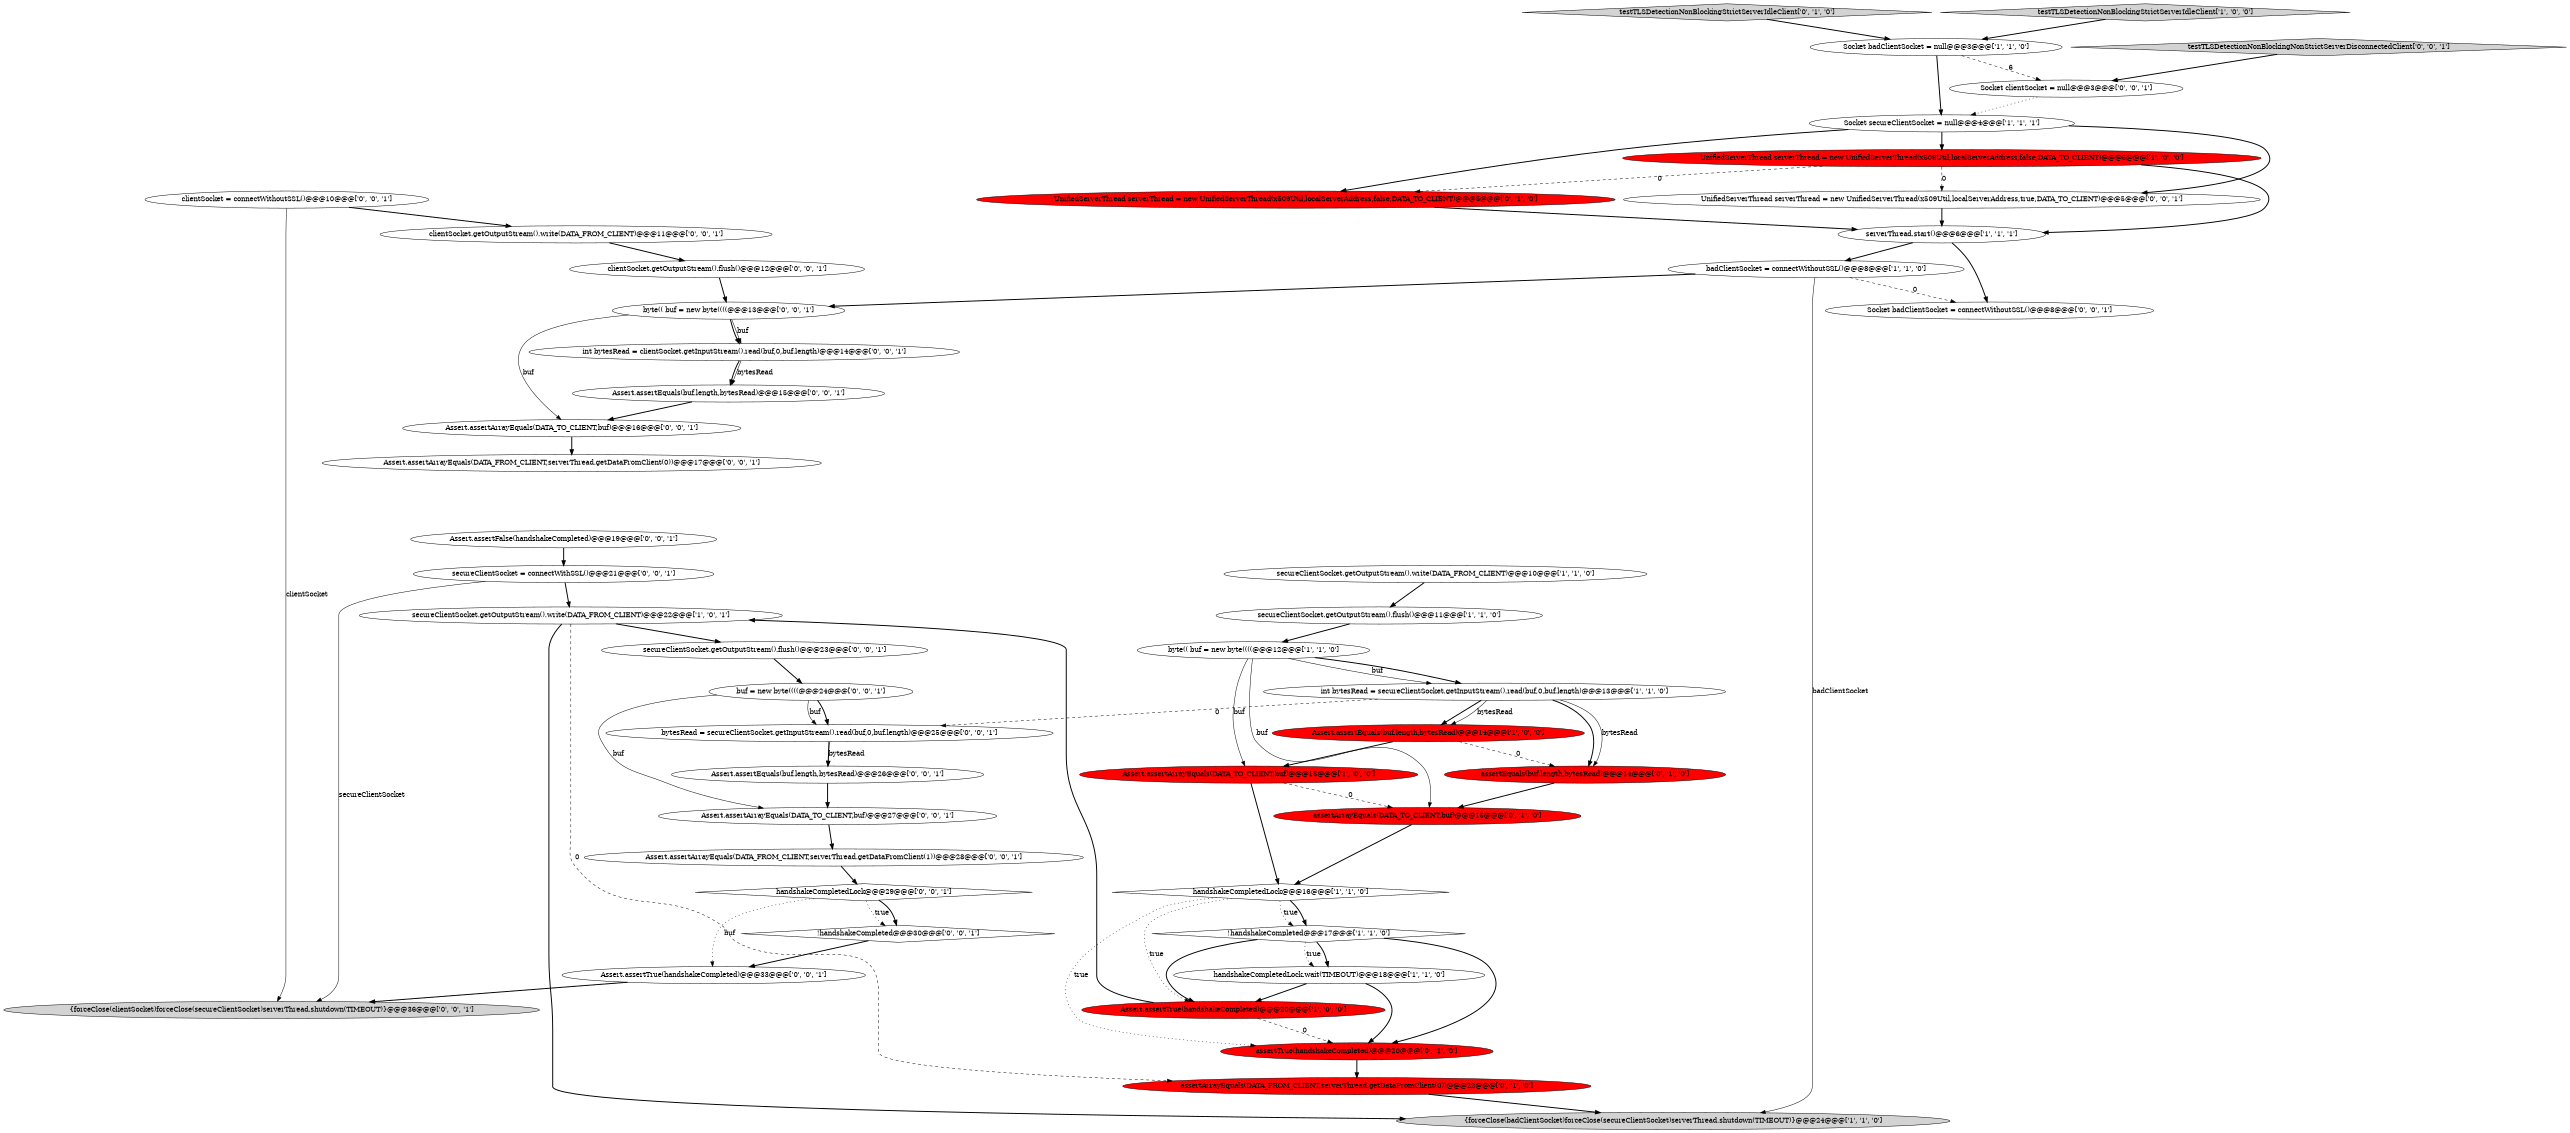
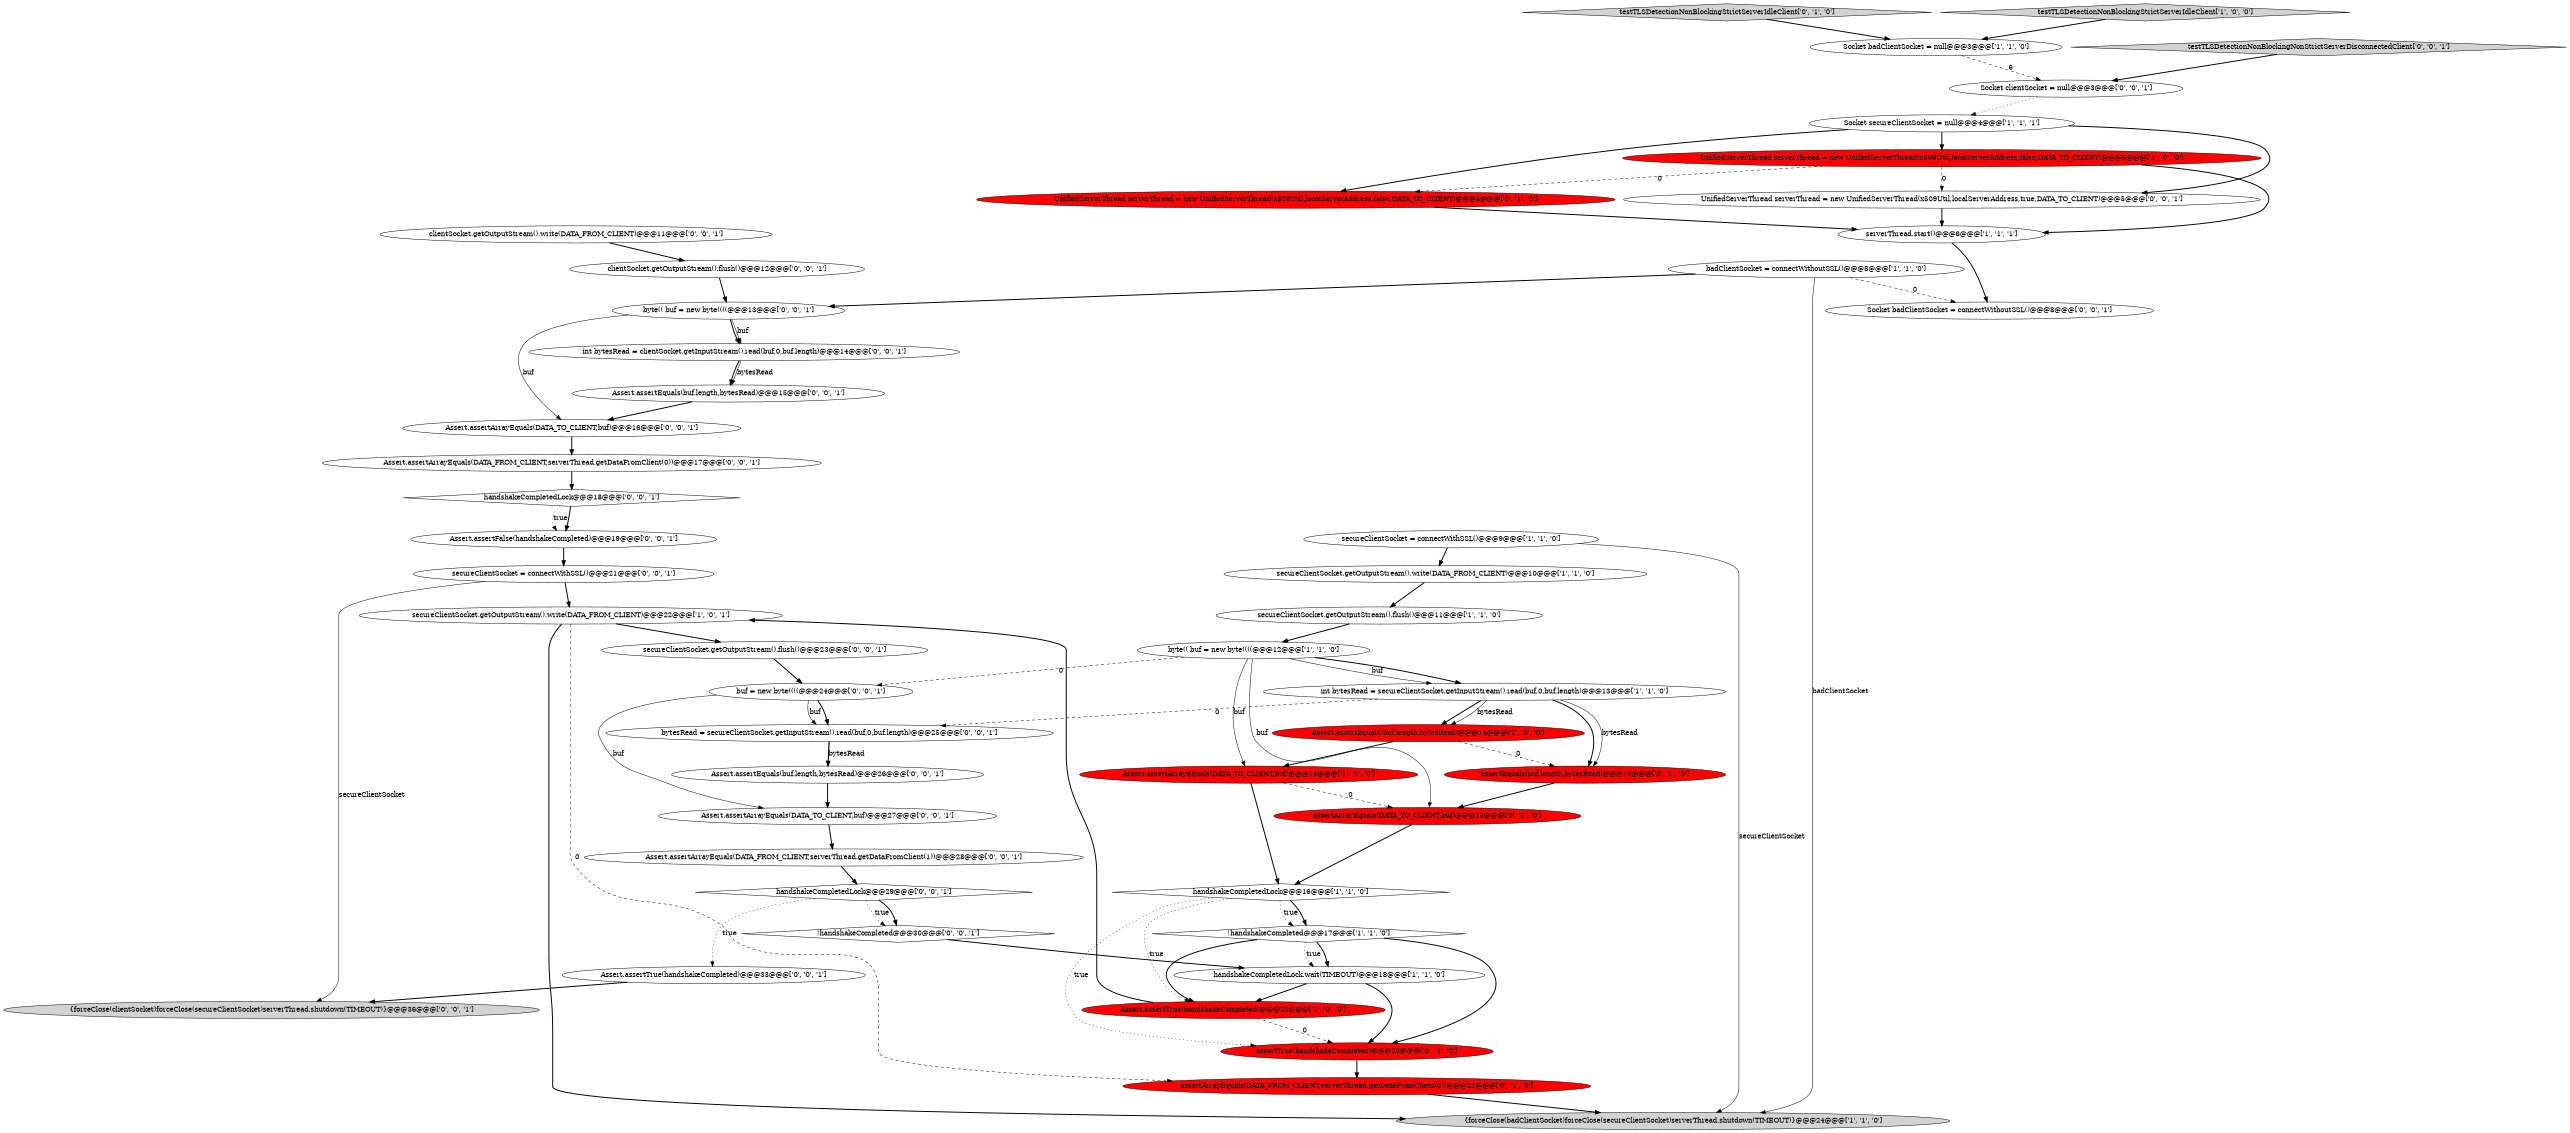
  digraph {
    node [fillcolor=white shape=ellipse style=filled]
    edge [style=bold]
-   n1 [label="clientSocket = connectWithoutSSL()@@@10@@@['0', '0', '1']"]
    n2 [label="clientSocket.getOutputStream().write(DATA_FROM_CLIENT)@@@11@@@['0', '0', '1']"]
    n3 [fillcolor=lightgray label="{forceClose(clientSocket)forceClose(secureClientSocket)serverThread.shutdown(TIMEOUT)}@@@36@@@['0', '0', '1']"]
    n4 [label="clientSocket.getOutputStream().flush()@@@12@@@['0', '0', '1']"]
    n5 [fillcolor=red label="Assert.assertTrue(handshakeCompleted)@@@20@@@['1', '0', '0']"]
    n6 [fillcolor=red label="assertTrue(handshakeCompleted)@@@20@@@['0', '1', '0']"]
    n7 [label="secureClientSocket.getOutputStream().write(DATA_FROM_CLIENT)@@@22@@@['1', '0', '1']"]
    n8 [fillcolor=red label="assertArrayEquals(DATA_FROM_CLIENT,serverThread.getDataFromClient(0))@@@22@@@['0', '1', '0']"]
    n9 [fillcolor=lightgray label="{forceClose(badClientSocket)forceClose(secureClientSocket)serverThread.shutdown(TIMEOUT)}@@@24@@@['1', '1', '0']"]
    n10 [label="secureClientSocket.getOutputStream().flush()@@@23@@@['0', '0', '1']"]
    n11 [label="badClientSocket = connectWithoutSSL()@@@8@@@['1', '1', '0']"]
    n12 [label="Socket badClientSocket = connectWithoutSSL()@@@8@@@['0', '0', '1']"]
    n13 [label="byte(( buf = new byte((((@@@13@@@['0', '0', '1']"]
+   n14 [label="secureClientSocket = connectWithSSL()@@@9@@@['1', '1', '0']"]
    n15 [label="secureClientSocket.getOutputStream().write(DATA_FROM_CLIENT)@@@10@@@['1', '1', '0']"]
    n16 [label="byte(( buf = new byte((((@@@12@@@['1', '1', '0']"]
    n17 [fillcolor=red label="assertArrayEquals(DATA_TO_CLIENT,buf)@@@15@@@['0', '1', '0']"]
    n18 [label="int bytesRead = secureClientSocket.getInputStream().read(buf,0,buf.length)@@@13@@@['1', '1', '0']"]
    n19 [label="buf = new byte((((@@@24@@@['0', '0', '1']"]
    n20 [fillcolor=red label="Assert.assertArrayEquals(DATA_TO_CLIENT,buf)@@@15@@@['1', '0', '0']"]
    n21 [label="handshakeCompletedLock@@@16@@@['1', '1', '0']" shape=diamond]
    n22 [fillcolor=red label="Assert.assertEquals(buf.length,bytesRead)@@@14@@@['1', '0', '0']"]
    n23 [fillcolor=red label="assertEquals(buf.length,bytesRead)@@@14@@@['0', '1', '0']"]
    n24 [label="bytesRead = secureClientSocket.getInputStream().read(buf,0,buf.length)@@@25@@@['0', '0', '1']"]
    n25 [label="Assert.assertArrayEquals(DATA_TO_CLIENT,buf)@@@27@@@['0', '0', '1']"]
    n26 [label="Socket secureClientSocket = null@@@4@@@['1', '1', '1']"]
    n27 [label="UnifiedServerThread serverThread = new UnifiedServerThread(x509Util,localServerAddress,true,DATA_TO_CLIENT)@@@5@@@['0', '0', '1']"]
    n28 [fillcolor=red label="UnifiedServerThread serverThread = new UnifiedServerThread(x509Util,localServerAddress,false,DATA_TO_CLIENT)@@@5@@@['0', '1', '0']"]
    n29 [fillcolor=red label="UnifiedServerThread serverThread = new UnifiedServerThread(x509Util,localServerAddress,false,DATA_TO_CLIENT)@@@5@@@['1', '0', '0']"]
    n30 [label="serverThread.start()@@@6@@@['1', '1', '1']"]
    n31 [fillcolor=lightgray label="testTLSDetectionNonBlockingStrictServerIdleClient['0', '1', '0']" shape=diamond]
    n32 [label="Socket badClientSocket = null@@@3@@@['1', '1', '0']"]
    n33 [label="Socket clientSocket = null@@@3@@@['0', '0', '1']"]
    n34 [label="handshakeCompletedLock.wait(TIMEOUT)@@@18@@@['1', '1', '0']"]
    n35 [label="!handshakeCompleted@@@17@@@['1', '1', '0']" shape=diamond]
    n36 [label="Assert.assertArrayEquals(DATA_TO_CLIENT,buf)@@@16@@@['0', '0', '1']"]
    n37 [label="Assert.assertArrayEquals(DATA_FROM_CLIENT,serverThread.getDataFromClient(0))@@@17@@@['0', '0', '1']"]
+   n38 [label="handshakeCompletedLock@@@18@@@['0', '0', '1']" shape=diamond]
    n39 [label="Assert.assertFalse(handshakeCompleted)@@@19@@@['0', '0', '1']"]
    n40 [label="secureClientSocket = connectWithSSL()@@@21@@@['0', '0', '1']"]
    n41 [label="Assert.assertTrue(handshakeCompleted)@@@33@@@['0', '0', '1']"]
    n42 [label="Assert.assertEquals(buf.length,bytesRead)@@@26@@@['0', '0', '1']"]
    n43 [label="Assert.assertArrayEquals(DATA_FROM_CLIENT,serverThread.getDataFromClient(1))@@@28@@@['0', '0', '1']"]
    n44 [label="int bytesRead = clientSocket.getInputStream().read(buf,0,buf.length)@@@14@@@['0', '0', '1']"]
    n45 [fillcolor=lightgray label="testTLSDetectionNonBlockingStrictServerIdleClient['1', '0', '0']" shape=diamond]
    n46 [label="Assert.assertEquals(buf.length,bytesRead)@@@15@@@['0', '0', '1']"]
    n47 [label="secureClientSocket.getOutputStream().flush()@@@11@@@['1', '1', '0']"]
    n48 [fillcolor=lightgray label="testTLSDetectionNonBlockingNonStrictServerDisconnectedClient['0', '0', '1']" shape=diamond]
    n49 [label="handshakeCompletedLock@@@29@@@['0', '0', '1']" shape=diamond]
    n50 [label="!handshakeCompleted@@@30@@@['0', '0', '1']" shape=diamond]
-   n1 -> n2
-   n1 -> n3 [label=clientSocket style=solid]
    n2 -> n4
    n4 -> n13
    n5 -> n6 [label=0 style=dashed]
    n5 -> n7
    n6 -> n8
    n7 -> n8 [label=0 style=dashed]
    n7 -> n9
    n7 -> n10
    n8 -> n9
    n10 -> n19
    n11 -> n9 [label=badClientSocket style=solid]
    n11 -> n12 [label=0 style=dashed]
    n11 -> n13
    n13 -> n36 [label=buf style=solid]
    n13 -> n44
    n13 -> n44 [label=buf style=solid]
+   n14 -> n9 [label=secureClientSocket style=solid]
+   n14 -> n15
    n15 -> n47
    n16 -> n17 [label=buf style=solid]
    n16 -> n18 [label=buf style=solid]
    n16 -> n18
+   n16 -> n19 [label=0 style=dashed]
    n16 -> n20 [label=buf style=solid]
    n17 -> n21
    n18 -> n22
    n18 -> n22 [label=bytesRead style=solid]
    n18 -> n23
    n18 -> n23 [label=bytesRead style=solid]
    n18 -> n24 [label=0 style=dashed]
    n19 -> n24
    n19 -> n24 [label=buf style=solid]
    n19 -> n25 [label=buf style=solid]
    n20 -> n17 [label=0 style=dashed]
    n20 -> n21
    n21 -> n5 [label=true style=dotted]
    n21 -> n6 [label=true style=dotted]
    n21 -> n35 [label=true style=dotted]
    n21 -> n35
    n22 -> n20
    n22 -> n23 [label=0 style=dashed]
    n23 -> n17
    n24 -> n42 [label=bytesRead style=solid]
    n24 -> n42
    n25 -> n43
    n26 -> n27
    n26 -> n28
    n26 -> n29
    n27 -> n30
    n28 -> n30
    n29 -> n27 [label=0 style=dashed]
    n29 -> n28 [label=0 style=dashed]
    n29 -> n30
-   n30 -> n11
    n30 -> n12
    n31 -> n32
-   n32 -> n26
    n32 -> n33 [label=6 style=dashed]
    n33 -> n26 [style=dotted]
    n34 -> n5
    n34 -> n6
    n35 -> n5
    n35 -> n6
    n35 -> n34
    n35 -> n34 [label=true style=dotted]
    n36 -> n37
+   n37 -> n38
+   n38 -> n39 [label=true style=dotted]
+   n38 -> n39
    n39 -> n40
    n40 -> n3 [label=secureClientSocket style=solid]
    n40 -> n7
    n41 -> n3
    n42 -> n25
    n43 -> n49
    n44 -> n46
    n44 -> n46 [label=bytesRead style=solid]
    n45 -> n32
    n46 -> n36
    n47 -> n16
    n48 -> n33
-   n49 -> n41 [label=buf style=dotted]
+   n49 -> n41 [label=true style=dotted]
    n49 -> n50 [label=true style=dotted]
    n49 -> n50
-   n50 -> n41
+   n50 -> n34
  }
